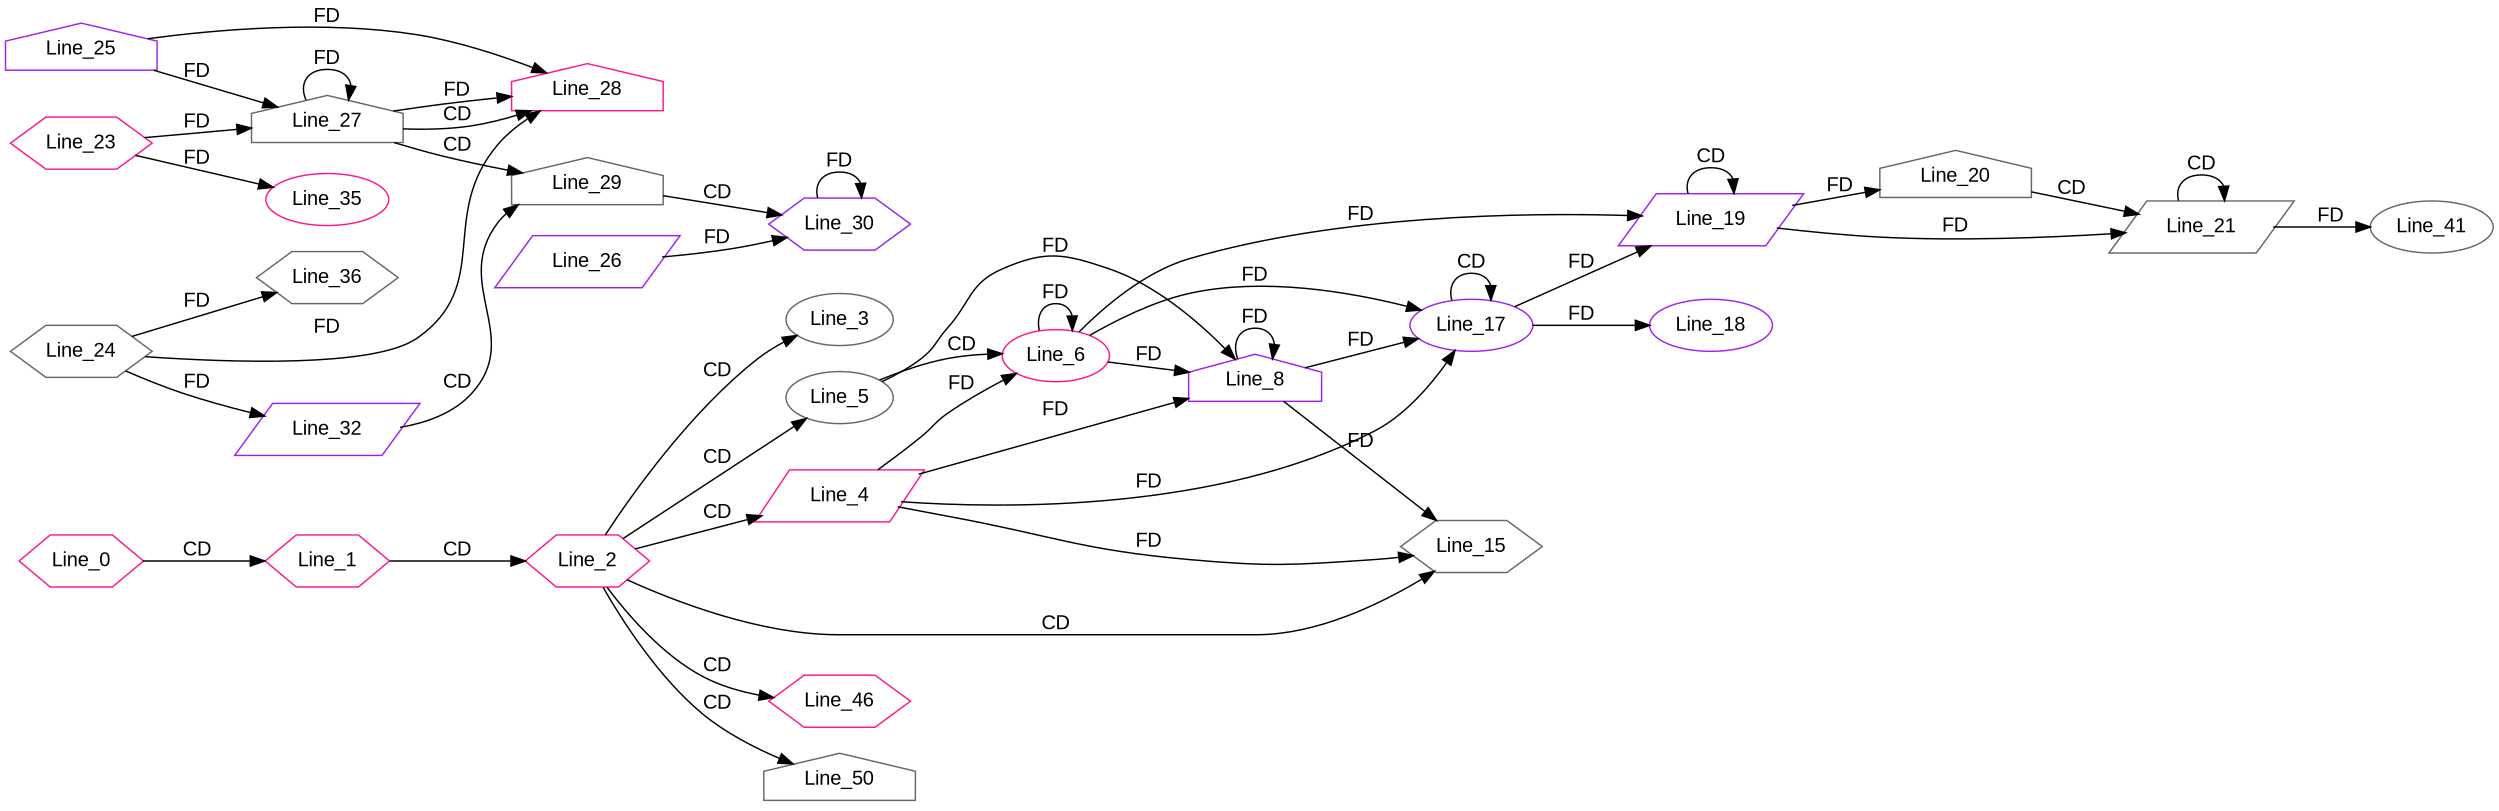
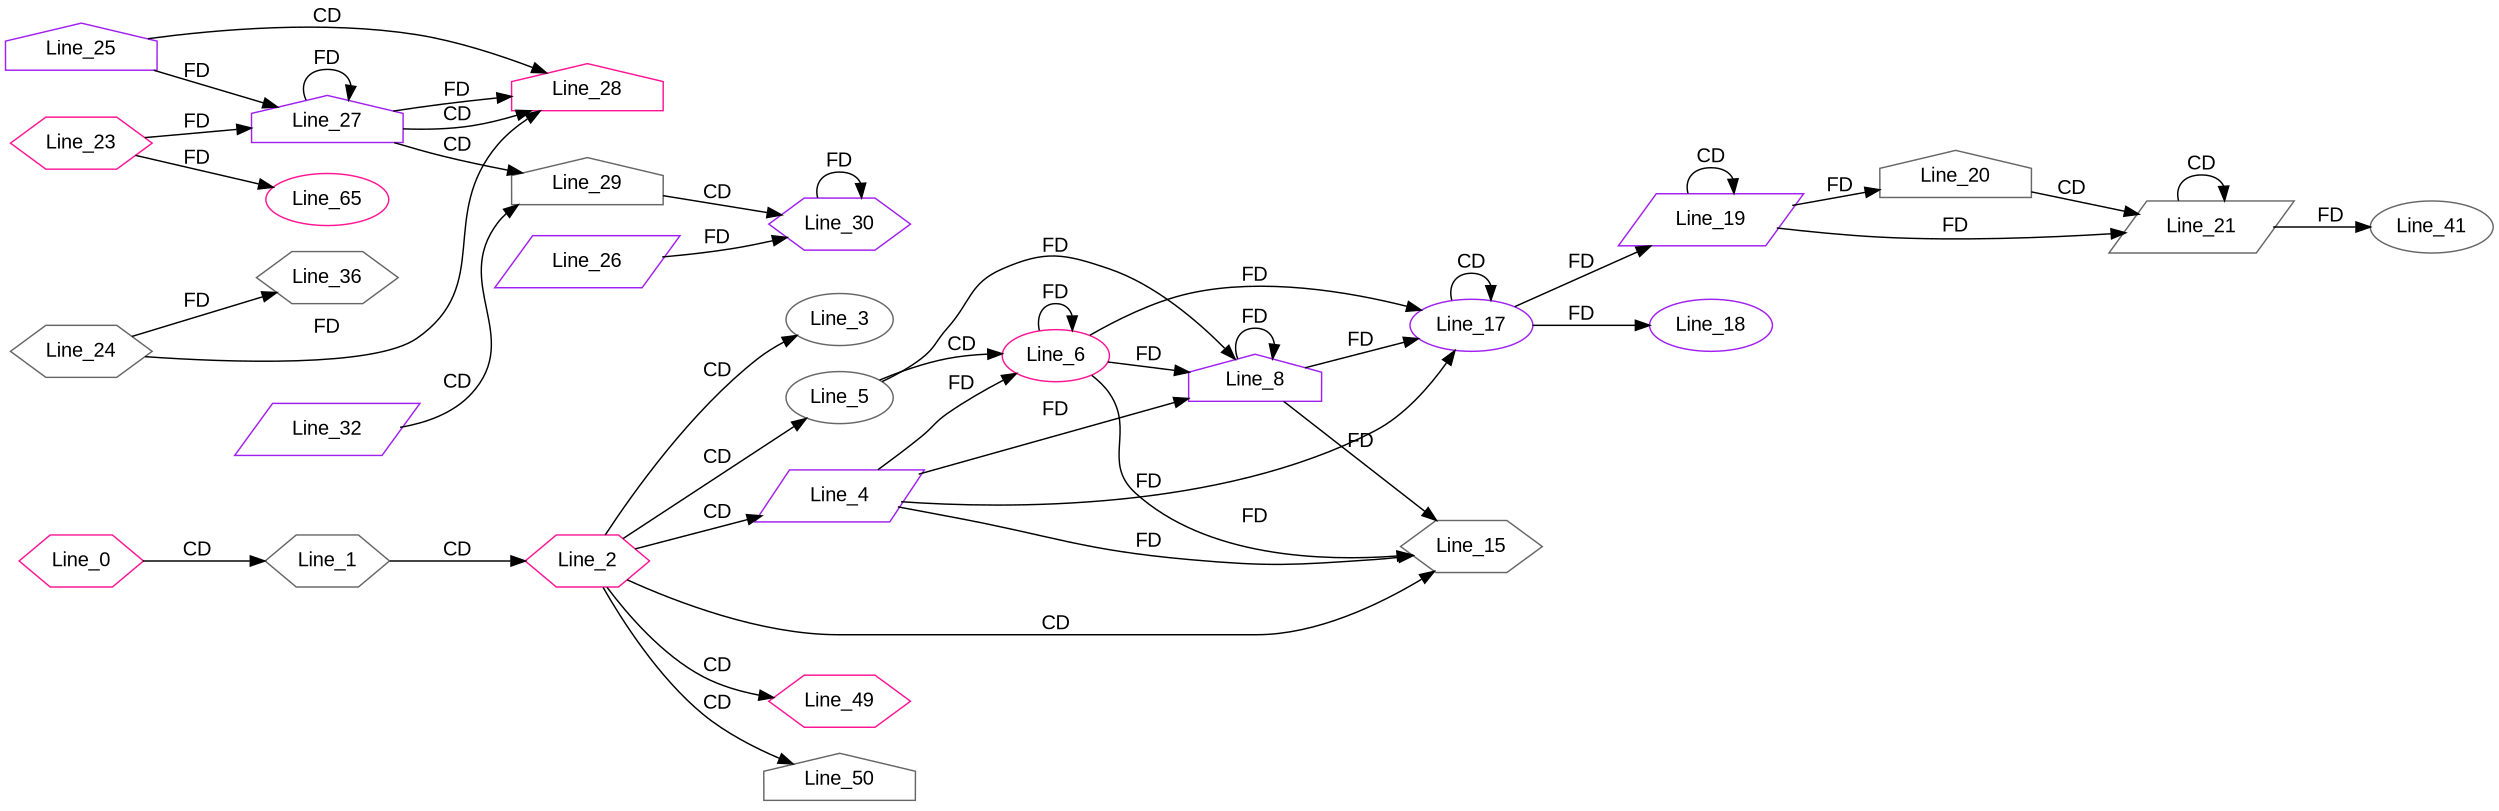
  digraph {
    fontname="Liberation Sans"
    rankdir=LR
    node [color=gray40 fontname="Liberation Sans" shape=hexagon]
    edge [fontname="Liberation Sans"]
    Line_0 [color=deeppink]
-   Line_1 [color=deeppink]
+   Line_1
    Line_2 [color=deeppink]
    Line_3 [shape=ellipse]
-   Line_4 [color=deeppink shape=parallelogram]
+   Line_4 [color=purple shape=parallelogram]
    Line_5 [shape=ellipse]
    Line_15
-   Line_49 [color=deeppink label=Line_46]
+   Line_49 [color=deeppink]
    Line_50 [shape=house]
    Line_6 [color=deeppink shape=ellipse]
    Line_8 [color=purple shape=house]
    Line_17 [color=purple shape=ellipse]
    Line_18 [color=purple shape=ellipse]
    Line_19 [color=purple shape=parallelogram]
    Line_20 [shape=house]
    Line_21 [shape=parallelogram]
    Line_41 [shape=ellipse]
-   Line_27 [shape=house]
+   Line_27 [color=purple shape=house]
    Line_28 [color=deeppink shape=house]
    Line_29 [shape=house]
    Line_30 [color=purple]
    Line_25 [color=purple shape=house]
    Line_23 [color=deeppink]
-   Line_35 [color=deeppink shape=ellipse]
+   Line_35 [color=deeppink shape=ellipse label=Line_65]
    Line_24
    Line_32 [color=purple shape=parallelogram]
    Line_36
    Line_26 [color=purple shape=parallelogram]
    Line_0 -> Line_1 [label=CD]
    Line_1 -> Line_2 [label=CD]
    Line_2 -> Line_3 [label=CD]
    Line_2 -> Line_4 [label=CD]
    Line_2 -> Line_5 [label=CD]
    Line_2 -> Line_15 [label=CD]
    Line_2 -> Line_49 [label=CD]
    Line_2 -> Line_50 [label=CD]
    Line_4 -> Line_15 [label=FD]
    Line_4 -> Line_6 [label=FD]
    Line_4 -> Line_8 [label=FD]
    Line_4 -> Line_17 [label=FD]
    Line_5 -> Line_6 [label=CD]
    Line_5 -> Line_8 [label=FD]
-   Line_6 -> Line_19 [label=FD]
+   Line_6 -> Line_15 [label=FD]
    Line_6 -> Line_6 [label=FD]
    Line_6 -> Line_8 [label=FD]
    Line_6 -> Line_17 [label=FD]
    Line_8 -> Line_15 [label=FD]
    Line_8 -> Line_8 [label=FD]
    Line_8 -> Line_17 [label=FD]
    Line_17 -> Line_17 [label=CD]
    Line_17 -> Line_18 [label=FD]
    Line_17 -> Line_19 [label=FD]
    Line_19 -> Line_19 [label=CD]
    Line_19 -> Line_20 [label=FD]
    Line_19 -> Line_21 [label=FD]
    Line_20 -> Line_21 [label=CD]
    Line_21 -> Line_21 [label=CD]
    Line_21 -> Line_41 [label=FD]
    Line_27 -> Line_27 [label=FD]
    Line_27 -> Line_28 [label=CD]
    Line_27 -> Line_28 [label=FD]
    Line_27 -> Line_29 [label=CD]
    Line_29 -> Line_30 [label=CD]
    Line_30 -> Line_30 [label=FD]
    Line_25 -> Line_27 [label=FD]
-   Line_25 -> Line_28 [label=FD]
+   Line_25 -> Line_28 [label=CD]
    Line_23 -> Line_27 [label=FD]
    Line_23 -> Line_35 [label=FD]
    Line_24 -> Line_28 [label=FD]
-   Line_24 -> Line_32 [label=FD]
    Line_24 -> Line_36 [label=FD]
    Line_32 -> Line_29 [label=CD]
    Line_26 -> Line_30 [label=FD]
  }
